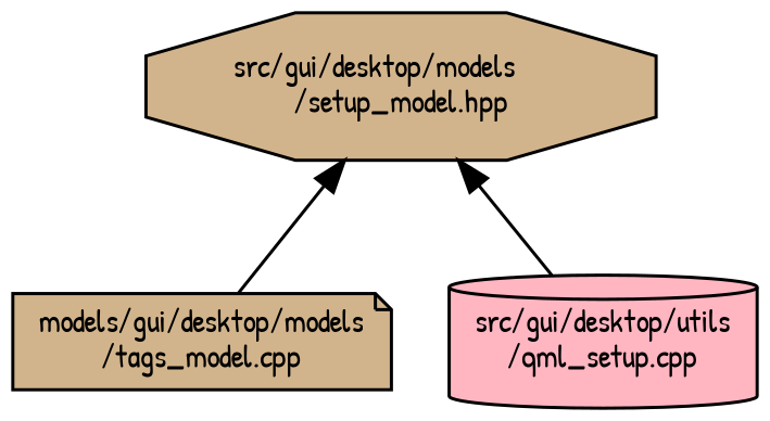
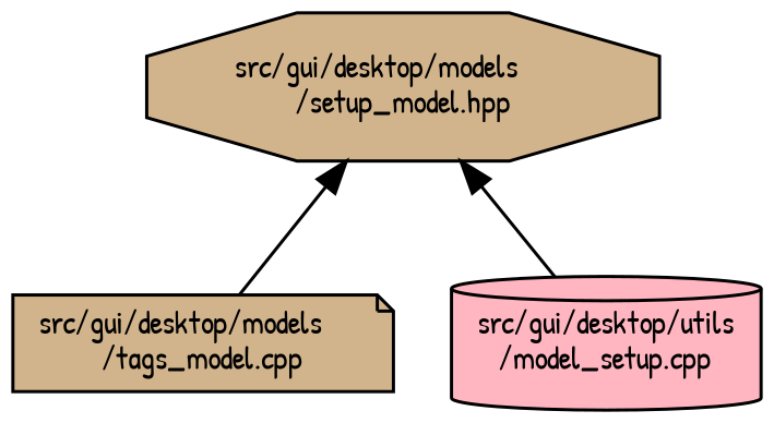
  digraph {
    fontname="Patrick Hand"
    node [color=black fillcolor=tan fontname="Patrick Hand" fontsize=10 style=filled]
    edge [color=black dir=back fontname="Patrick Hand" fontsize=10 labelfontname=Helvetica labelfontsize=10 style=solid]
    n1 [fontcolor=black height=0.2 label="src/gui/desktop/models\l/setup_model.hpp" shape=octagon width=0.4]
-   n2 [height=0.2 label="models/gui/desktop/models\l/tags_model.cpp" shape=note width=0.4]
-   n3 [fillcolor=lightpink height=0.2 label="src/gui/desktop/utils\l/qml_setup.cpp" shape=cylinder width=0.4]
+   n2 [height=0.2 label="src/gui/desktop/models\l/tags_model.cpp" shape=note width=0.4]
+   n3 [fillcolor=lightpink height=0.2 label="src/gui/desktop/utils\l/model_setup.cpp" shape=cylinder width=0.4]
    n1 -> n2
    n1 -> n3
  }
